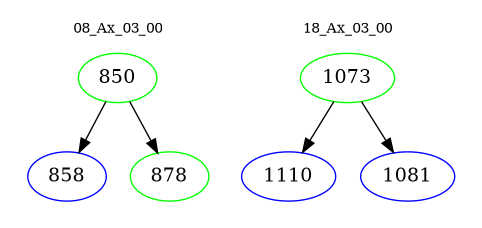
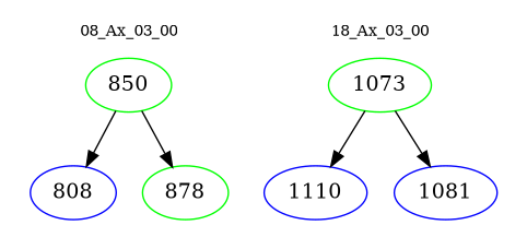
  digraph {
    node [color=green]
    edge [color=black]
    n1 [label=850]
-   n2 [color=blue label=858]
+   n2 [color=blue label=808]
    n3 [label=878]
    n4 [label=1073]
    n5 [color=blue label=1110]
    n6 [color=blue label=1081]
    subgraph cluster_1 {
      color=white
      fontsize=10
      label="08_Ax_03_00"
      n1
      n2
      n3
    }
    subgraph cluster_2 {
      color=white
      fontsize=10
      label="18_Ax_03_00"
      n4
      n5
      n6
    }
    n1 -> n2
    n1 -> n3
    n4 -> n5
    n4 -> n6
  }
